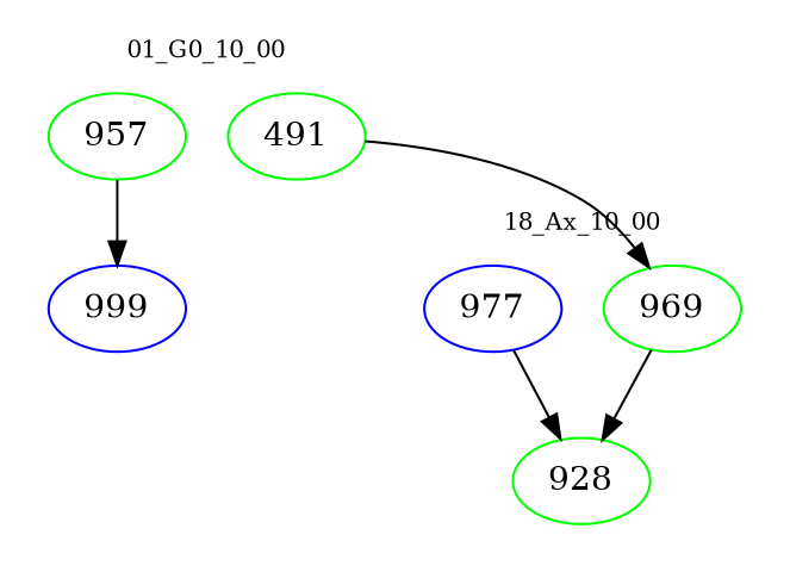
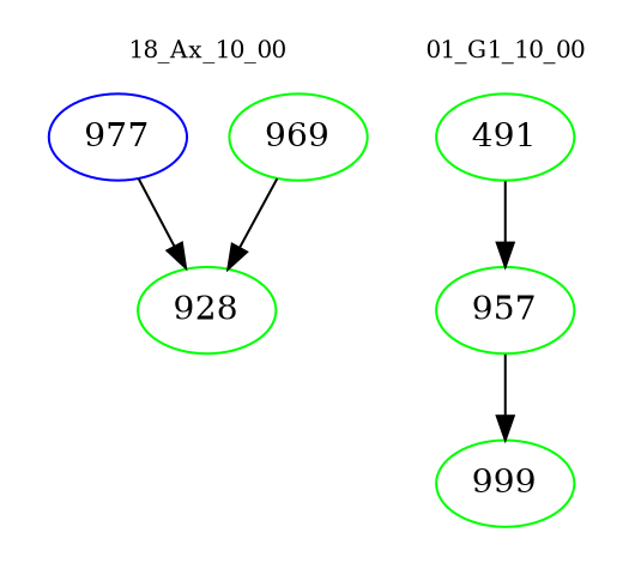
  digraph {
    fontname="DejaVu Serif"
    node [color=green fontname="DejaVu Serif"]
    edge [color=black fontname="DejaVu Serif"]
    n1 [label=969]
    n2 [label=928]
    n3 [color=blue label=977]
    n4 [label=491]
    n5 [label=957]
-   n6 [color=blue label=999]
+   n6 [label=999]
    subgraph cluster_1 {
      color=white
      fontsize=10
      label="18_Ax_10_00"
      n1
      n2
      n3
    }
    subgraph cluster_2 {
      color=white
      fontsize=10
-     label="01_G0_10_00"
+     label="01_G1_10_00"
      n4
      n5
      n6
    }
    n1 -> n2
    n3 -> n2
-   n4 -> n1
+   n4 -> n5
    n5 -> n6
  }
